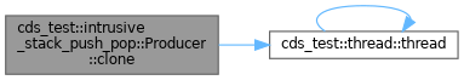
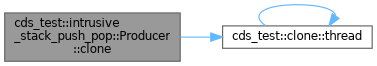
  digraph {
    rankdir=LR
    node [fontname=Helvetica fontsize=10 shape=box style=filled]
    edge [color=steelblue1 fontname=Helvetica fontsize=10 labelfontname=Helvetica labelfontsize=10 style=solid]
    n1 [color=gray40 fillcolor=grey60 fontcolor=black height=0.2 label="cds_test::intrusive\l_stack_push_pop::Producer\l::clone" width=0.4]
-   n2 [color=grey40 fillcolor=white height=0.2 label="cds_test::thread::thread" width=0.4]
+   n2 [color=grey40 fillcolor=white height=0.2 label="cds_test::clone::thread" width=0.4]
    n1 -> n2
    n2 -> n2
  }
